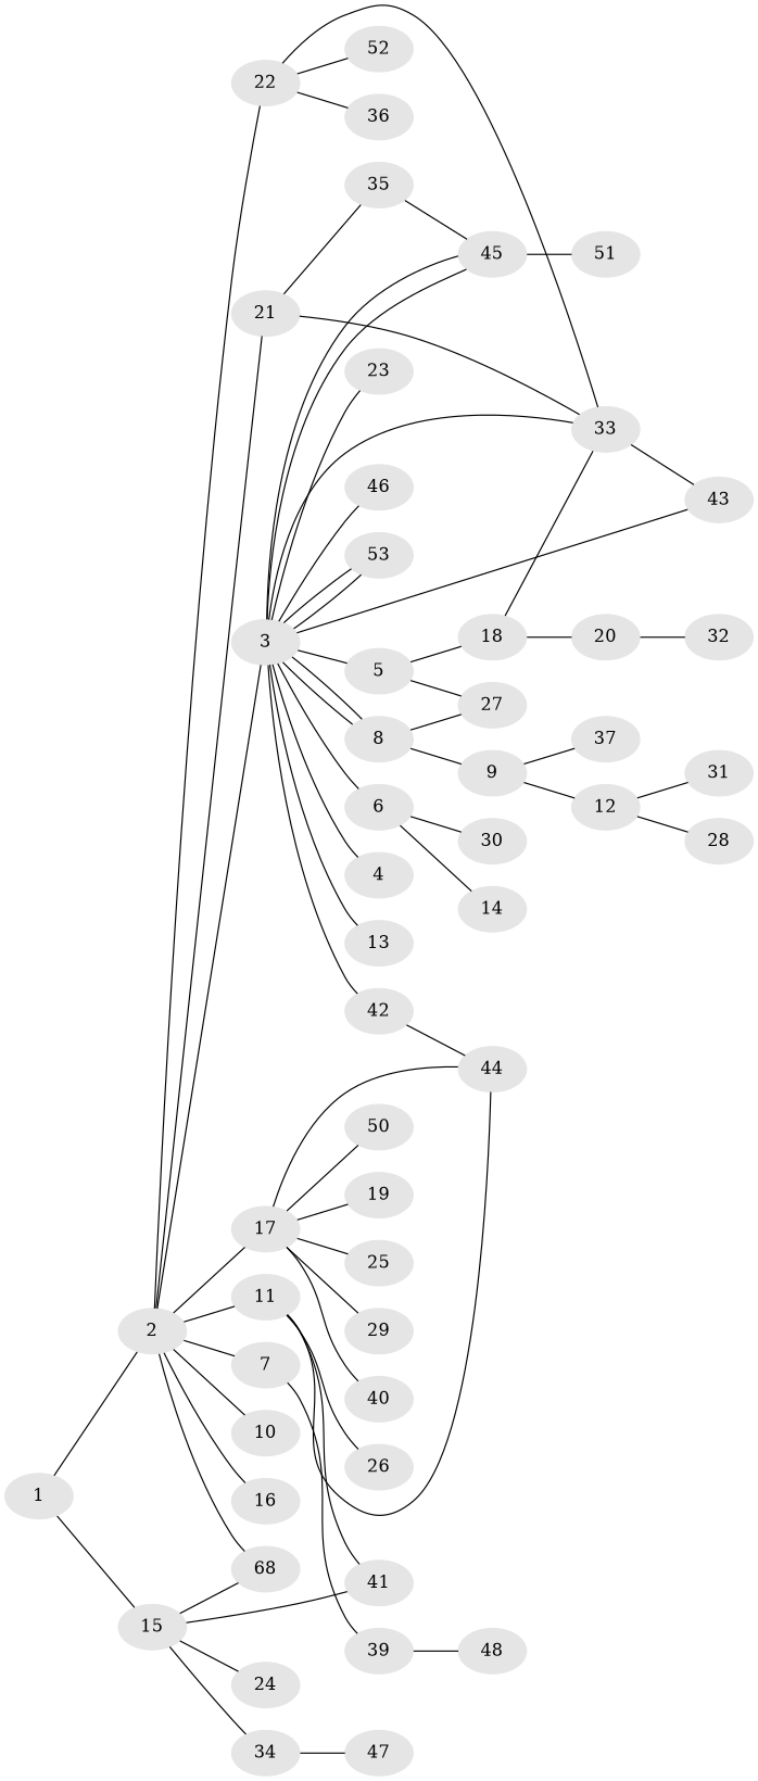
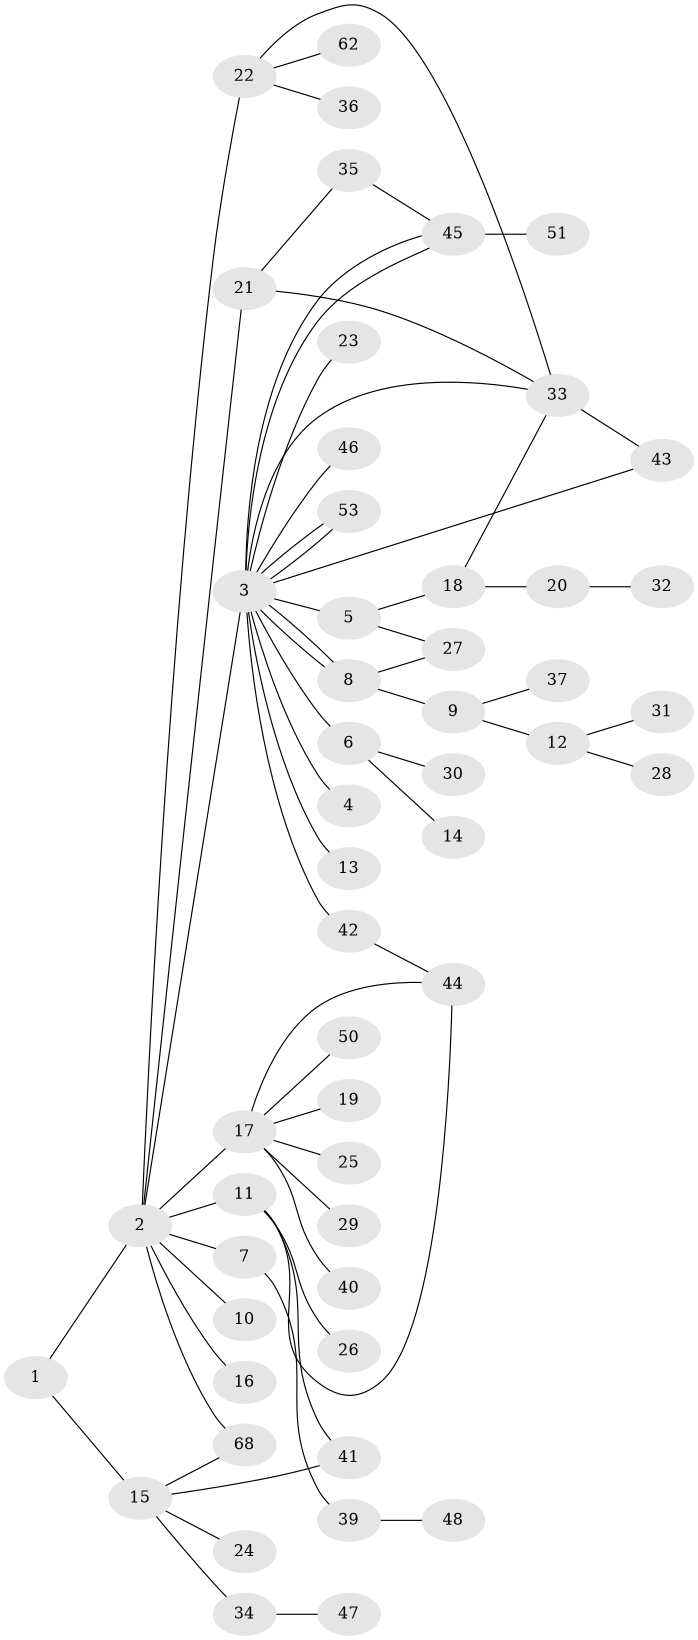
  graph {
    rankdir=LR
    node [color=gray90 style=filled]
    1
    2
    15
    3
    7
    10
    11
    16
    17
    21
    22
    n12 [label=68]
    41
    24
    34
    4
    5
    6
    8
    13
    23
    33
    42
    43
    45
    46
    53
    39
    26
    44
    19
    25
    29
    40
    50
    35
    36
-   52
+   52 [label=62]
    18
    27
    14
    30
    9
    51
    20
    48
    12
    37
    28
    31
    47
    32
    1 -- 2
    1 -- 15
    2 -- 3
    2 -- 7
    2 -- 10
    2 -- 11
    2 -- 16
    2 -- 17
    2 -- 21
    2 -- 22
    2 -- n12
    15 -- n12
    15 -- 41
    15 -- 24
    15 -- 34
    3 -- 4
    3 -- 5
    3 -- 6
    3 -- 8
    3 -- 8
    3 -- 13
    3 -- 23
    3 -- 33
    3 -- 42
    3 -- 43
    3 -- 45
    3 -- 45
    3 -- 46
    3 -- 53
    3 -- 53
    7 -- 39
    11 -- 41
    11 -- 26
    11 -- 44
    17 -- 44
    17 -- 19
    17 -- 25
    17 -- 29
    17 -- 40
    17 -- 50
    21 -- 33
    21 -- 35
    22 -- 33
    22 -- 36
    22 -- 52
    34 -- 47
    5 -- 18
    5 -- 27
    6 -- 14
    6 -- 30
    8 -- 27
    8 -- 9
    33 -- 43
    42 -- 44
    45 -- 51
    39 -- 48
    35 -- 45
    18 -- 33
    18 -- 20
    9 -- 12
    9 -- 37
    20 -- 32
    12 -- 28
    12 -- 31
  }
